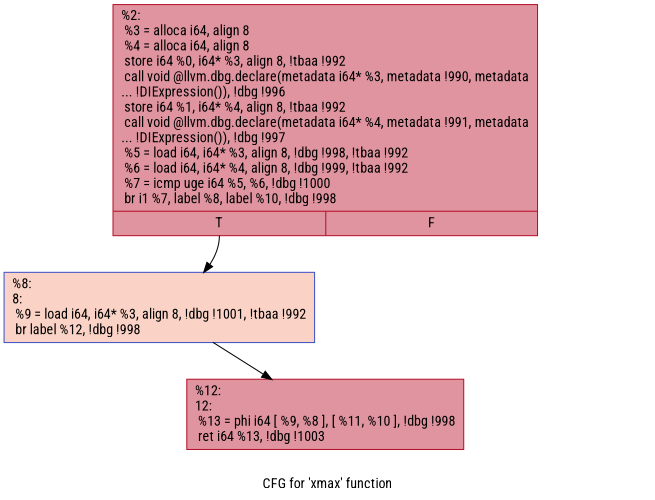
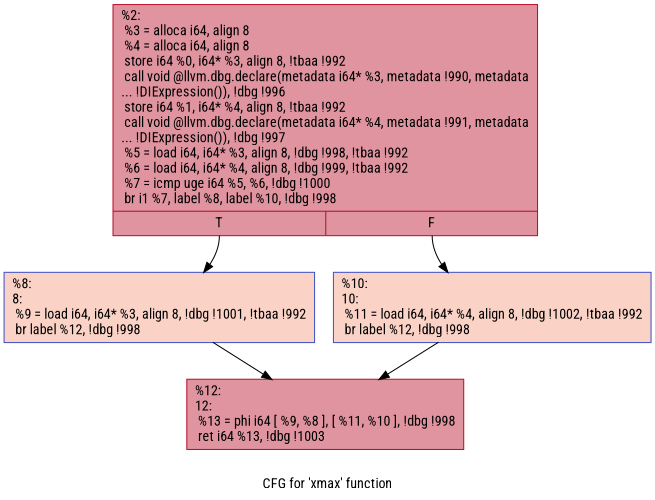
  digraph {
    label="CFG for 'xmax' function"
    fontname="Roboto Condensed"
    node [color="#b70d28ff" fillcolor="#b70d2870" shape=record style=filled fontname="Roboto Condensed"]
    edge [fontname="Roboto Condensed"]
    n1 [label="{%2:\l  %3 = alloca i64, align 8\l  %4 = alloca i64, align 8\l  store i64 %0, i64* %3, align 8, !tbaa !992\l  call void @llvm.dbg.declare(metadata i64* %3, metadata !990, metadata\l... !DIExpression()), !dbg !996\l  store i64 %1, i64* %4, align 8, !tbaa !992\l  call void @llvm.dbg.declare(metadata i64* %4, metadata !991, metadata\l... !DIExpression()), !dbg !997\l  %5 = load i64, i64* %3, align 8, !dbg !998, !tbaa !992\l  %6 = load i64, i64* %4, align 8, !dbg !999, !tbaa !992\l  %7 = icmp uge i64 %5, %6, !dbg !1000\l  br i1 %7, label %8, label %10, !dbg !998\l|{<s0>T|<s1>F}}"]
    n2 [color="#3d50c3ff" fillcolor="#f59c7d70" label="{%8:\l8:                                                \l  %9 = load i64, i64* %3, align 8, !dbg !1001, !tbaa !992\l  br label %12, !dbg !998\l}"]
+   n3 [color="#3d50c3ff" fillcolor="#f59c7d70" label="{%10:\l10:                                               \l  %11 = load i64, i64* %4, align 8, !dbg !1002, !tbaa !992\l  br label %12, !dbg !998\l}"]
    n4 [label="{%12:\l12:                                               \l  %13 = phi i64 [ %9, %8 ], [ %11, %10 ], !dbg !998\l  ret i64 %13, !dbg !1003\l}"]
    n1 -> n2 [tailport=s0]
+   n1 -> n3 [tailport=s1]
    n2 -> n4
+   n3 -> n4
  }
